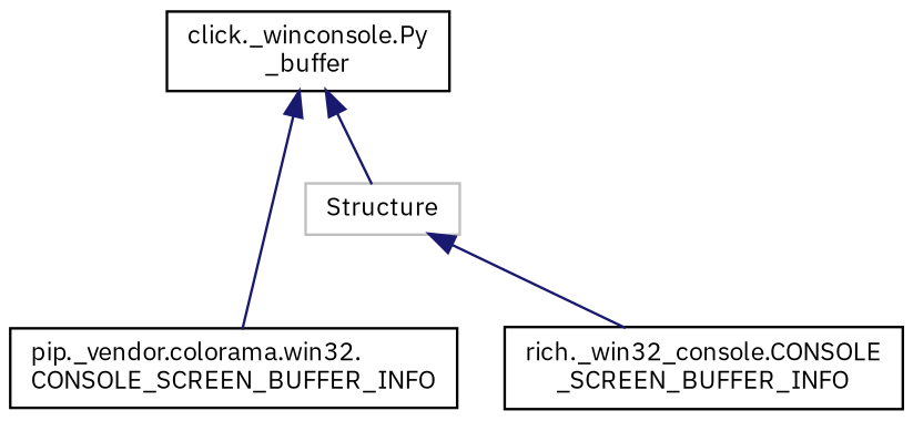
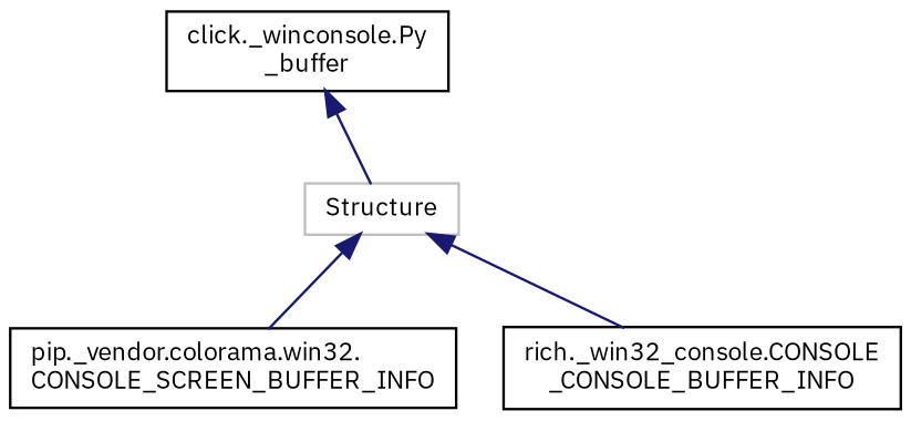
  digraph {
    fontname="IBM Plex Sans"
    rankdir=TB
    node [color=black fillcolor=white fontname="IBM Plex Sans" fontsize=10 shape=record style=filled]
    edge [color=midnightblue dir=back fontname="IBM Plex Sans" fontsize=10 labelfontname=Helvetica labelfontsize=10 style=solid]
    n1 [color=grey75 height=0.2 label=Structure width=0.4]
    n2 [height=0.2 label="pip._vendor.colorama.win32.\lCONSOLE_SCREEN_BUFFER_INFO" width=0.4]
-   n3 [height=0.2 label="rich._win32_console.CONSOLE\l_SCREEN_BUFFER_INFO" width=0.4]
+   n3 [height=0.2 label="rich._win32_console.CONSOLE\l_CONSOLE_BUFFER_INFO" width=0.4]
    n4 [height=0.2 label="click._winconsole.Py\l_buffer" width=0.4]
-   n4 -> n2
+   n1 -> n2
    n1 -> n3
    n4 -> n1
  }
